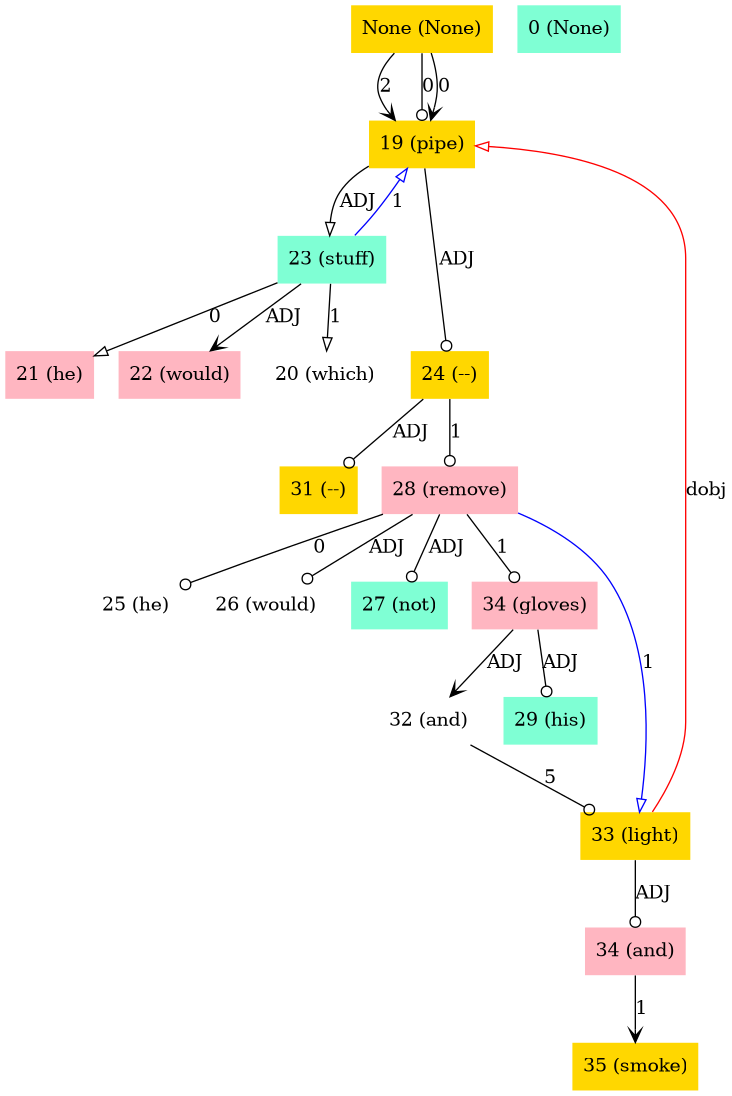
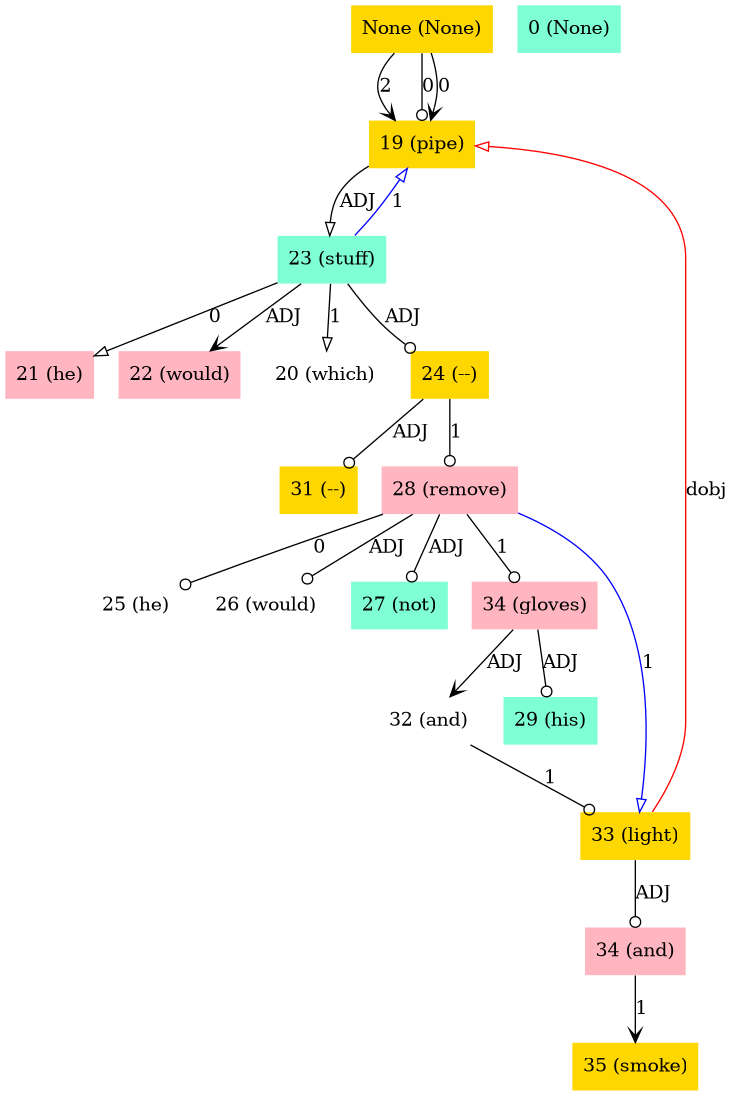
  digraph {
    node [fillcolor=gold shape=plaintext style=filled]
    edge [arrowhead=odot dir=forward]
    n1 [label="None (None)"]
    n2 [label="19 (pipe)"]
    n3 [fillcolor=aquamarine label="23 (stuff)"]
    n4 [label="24 (--)"]
    n5 [fillcolor=white label="20 (which)"]
    n6 [fillcolor=lightpink label="21 (he)"]
    n7 [fillcolor=lightpink label="22 (would)"]
    n8 [fillcolor=lightpink label="28 (remove)"]
    n9 [label="31 (--)"]
    n10 [fillcolor=aquamarine label="0 (None)"]
    n11 [label="33 (light)"]
    n12 [fillcolor=white label="25 (he)"]
    n13 [fillcolor=white label="26 (would)"]
    n14 [fillcolor=aquamarine label="27 (not)"]
    n15 [fillcolor=lightpink label="34 (gloves)"]
    n16 [fillcolor=lightpink label="34 (and)"]
    n17 [label="35 (smoke)"]
    n18 [fillcolor=aquamarine label="29 (his)"]
    n19 [fillcolor=white label="32 (and)"]
    n1 -> n2 [arrowhead=vee label=2]
    n1 -> n2 [label=0]
    n1 -> n2 [arrowhead=vee label=0]
    n2 -> n3 [arrowhead=onormal label=ADJ]
-   n2 -> n4 [label=ADJ]
+   n3 -> n4 [label=ADJ]
    n3 -> n2 [arrowhead=onormal color=blue label=1]
    n3 -> n5 [arrowhead=onormal label=1]
    n3 -> n6 [arrowhead=onormal label=0]
    n3 -> n7 [arrowhead=vee label=ADJ]
    n4 -> n8 [label=1]
    n4 -> n9 [label=ADJ]
    n8 -> n11 [arrowhead=onormal color=blue label=1]
    n8 -> n12 [label=0]
    n8 -> n13 [label=ADJ]
    n8 -> n14 [label=ADJ]
    n8 -> n15 [label=1]
    n11 -> n2 [arrowhead=onormal color=red label=dobj]
    n11 -> n16 [label=ADJ]
    n15 -> n18 [label=ADJ]
    n15 -> n19 [arrowhead=vee label=ADJ]
    n16 -> n17 [arrowhead=vee label=1]
-   n19 -> n11 [label=5]
+   n19 -> n11 [label=1]
  }
